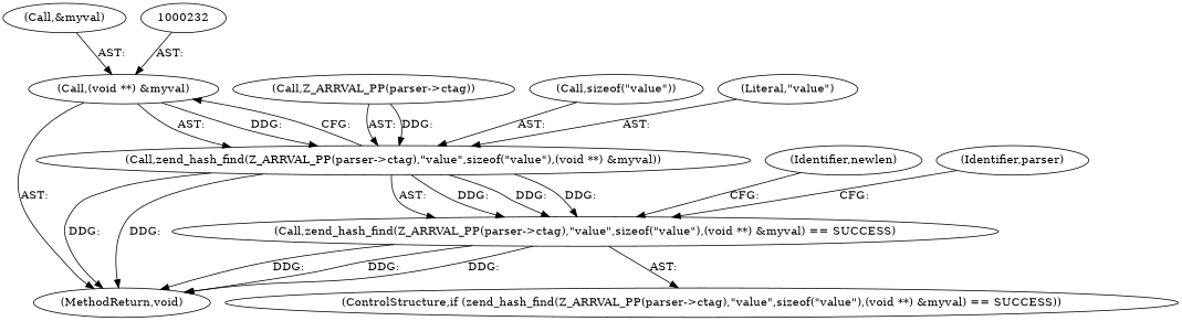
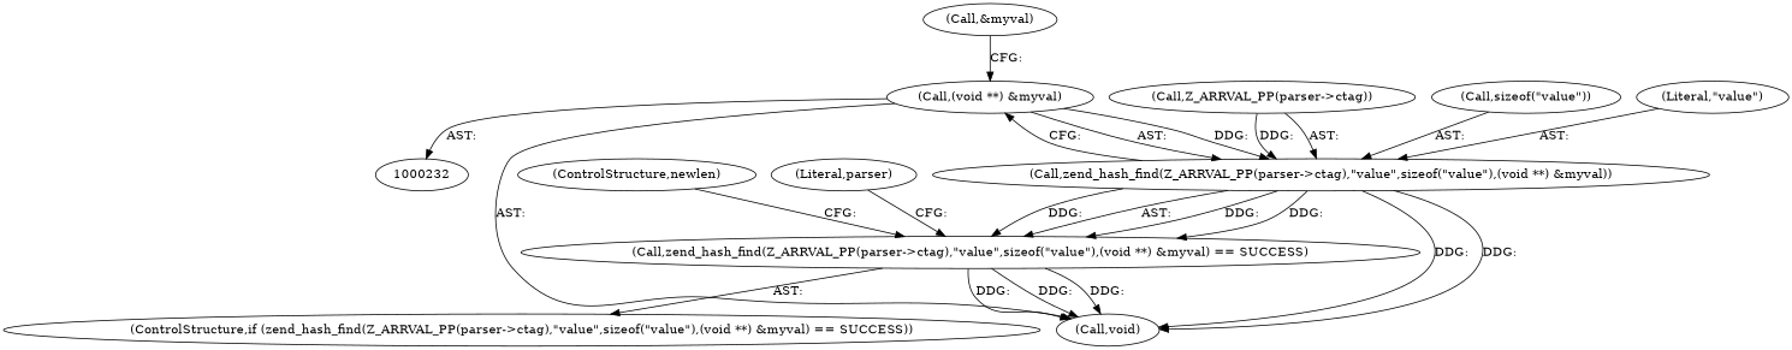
  digraph {
    n1 [label="(Call,(void **) &myval)"]
    n2 [label="(Call,zend_hash_find(Z_ARRVAL_PP(parser->ctag),\"value\",sizeof(\"value\"),(void **) &myval))"]
-   n3 [label="(MethodReturn,void)"]
+   n3 [label="(Call,void)"]
    n4 [label="(Call,zend_hash_find(Z_ARRVAL_PP(parser->ctag),\"value\",sizeof(\"value\"),(void **) &myval) == SUCCESS)"]
    n5 [label="(Call,&myval)"]
    n6 [label="(ControlStructure,if (zend_hash_find(Z_ARRVAL_PP(parser->ctag),\"value\",sizeof(\"value\"),(void **) &myval) == SUCCESS))"]
    n7 [label="(Call,Z_ARRVAL_PP(parser->ctag))"]
    n8 [label="(Call,sizeof(\"value\"))"]
-   n9 [label="(Identifier,newlen)"]
+   n9 [label="(ControlStructure,newlen)"]
    n10 [label="(Literal,\"value\")"]
-   n11 [label="(Identifier,parser)"]
+   n11 [label="(Literal,parser)"]
    1000232
    n1 -> n2 [label="AST: "]
    n1 -> n2 [label="DDG: "]
    n1 -> n3 [label="AST: "]
    n2 -> n1 [label="CFG: "]
    n2 -> n3 [label="DDG: "]
    n2 -> n3 [label="DDG: "]
    n2 -> n4 [label="AST: "]
    n2 -> n4 [label="DDG: "]
    n2 -> n4 [label="DDG: "]
    n2 -> n4 [label="DDG: "]
    n4 -> n3 [label="DDG: "]
    n4 -> n3 [label="DDG: "]
    n4 -> n3 [label="DDG: "]
    n4 -> n6 [label="AST: "]
-   n5 -> n1 [label="AST: "]
+   n5 -> n1 [label="CFG: "]
    n7 -> n2 [label="AST: "]
    n7 -> n2 [label="DDG: "]
    n8 -> n2 [label="AST: "]
    n9 -> n4 [label="CFG: "]
    n10 -> n2 [label="AST: "]
    n11 -> n4 [label="CFG: "]
-   1000232 -> n1 [label="AST: "]
+   n1 -> 1000232 [label="AST: "]
  }
